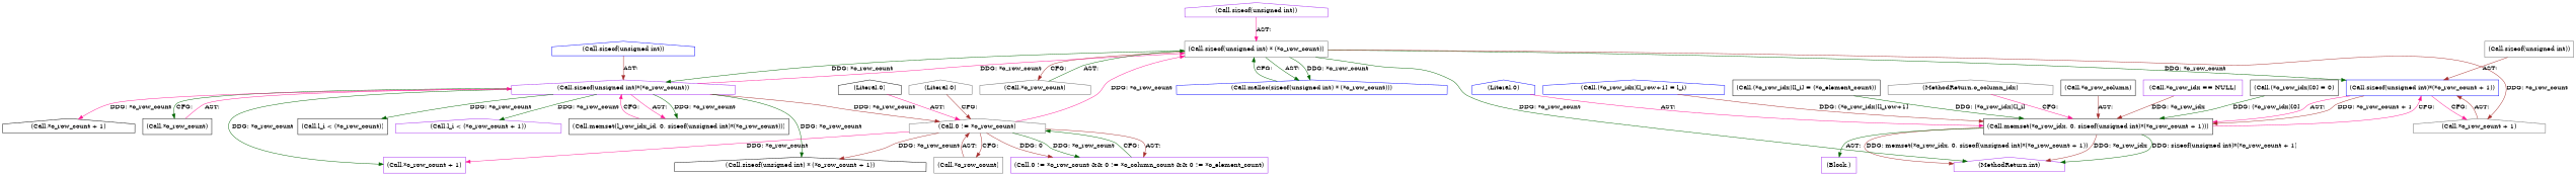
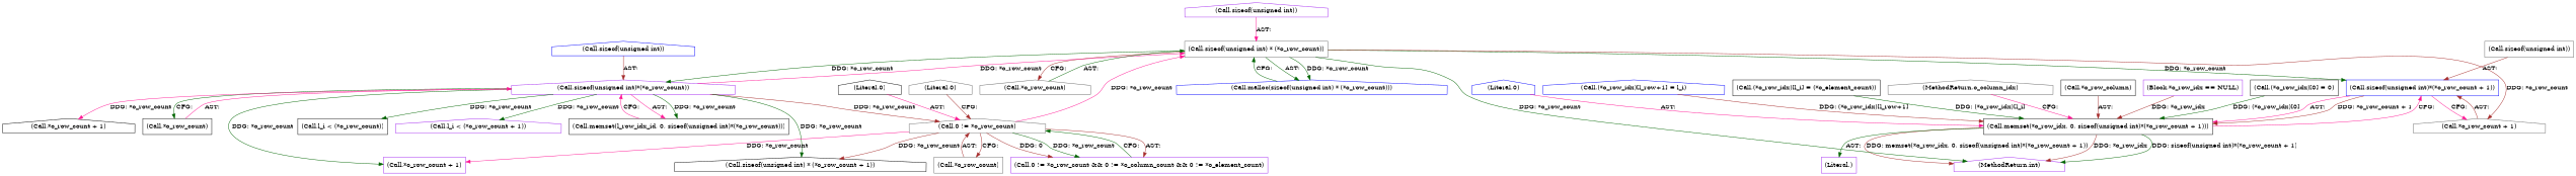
  digraph {
    node [color=black shape=house]
    edge [color=darkgreen]
    n1 [color=blue label="(Call,sizeof(unsigned int)*(*o_row_count + 1))" shape=box]
    n2 [label="(Call,memset(*o_row_idx, 0, sizeof(unsigned int)*(*o_row_count + 1)))" shape=box]
    n3 [color=gray40 label="(Call,*o_row_count + 1)"]
    n4 [color=purple label="(MethodReturn,int)"]
-   n5 [color=purple label="(Block,)" shape=box]
+   n5 [color=purple label="(Literal,)" shape=box]
    n6 [color=gray40 label="(Call,sizeof(unsigned int) * (*o_row_count))" shape=box]
    n7 [color=purple label="(Call,sizeof(unsigned int)*(*o_row_count))"]
    n8 [color=gray40 label="(Call,*o_row_count)"]
    n9 [color=blue label="(Call,malloc(sizeof(unsigned int) * (*o_row_count)))"]
    n10 [color=gray40 label="(Call,0 != *o_row_count)"]
    n11 [label="(Call,sizeof(unsigned int) * (*o_row_count + 1))"]
    n12 [color=purple label="(Call,*o_row_count + 1)" shape=box]
    n13 [label="(Call,l_i < (*o_row_count))" shape=box]
    n14 [color=purple label="(Call,l_i < (*o_row_count + 1))"]
    n15 [label="(Call,*o_row_count)" shape=box]
    n16 [label="(Call,memset(l_row_idx_id, 0, sizeof(unsigned int)*(*o_row_count)))" shape=box]
    n17 [label="(Call,*o_row_count + 1)"]
    n18 [color=gray40 label="(Call,*o_row_count)" shape=box]
    n19 [color=purple label="(Call,0 != *o_row_count && 0 != *o_column_count && 0 != *o_element_count)" shape=box]
    n20 [label="(Call,(*o_row_idx)[0] = 0)" shape=box]
    n21 [color=purple label="(Call,sizeof(unsigned int))"]
    n22 [color=blue label="(Call,sizeof(unsigned int))"]
    n23 [color=blue label="(Literal,0)"]
    n24 [color=blue label="(Call,(*o_row_idx)[l_row+1] = l_i)"]
    n25 [label="(Call,(*o_row_idx)[l_i] = (*o_element_count))" shape=box]
    n26 [color=gray40 label="(Literal,0)"]
    n27 [color=gray40 label="(MethodReturn,o_column_idx)"]
    n28 [color=gray40 label="(Call,sizeof(unsigned int))" shape=box]
    n29 [label="(Call,*o_row_column)" shape=box]
-   n30 [color=purple label="(Call,*o_row_idx == NULL)" shape=box]
+   n30 [color=purple label="(Block,*o_row_idx == NULL)" shape=box]
    n31 [label="(Literal,0)"]
    n1 -> n2 [color=deeppink label="AST: "]
    n1 -> n2 [color=brown label="DDG: *o_row_count + 1"]
    n1 -> n3 [color=deeppink label="CFG: "]
    n2 -> n1 [color=deeppink label="CFG: "]
    n2 -> n4 [color=brown label="DDG: memset(*o_row_idx, 0, sizeof(unsigned int)*(*o_row_count + 1))"]
    n2 -> n4 [color=brown label="DDG: *o_row_idx"]
    n2 -> n4 [label="DDG: sizeof(unsigned int)*(*o_row_count + 1)"]
    n2 -> n5 [label="AST: "]
    n3 -> n1 [color=brown label="AST: "]
    n6 -> n1 [label="DDG: *o_row_count"]
    n6 -> n3 [color=brown label="DDG: *o_row_count"]
    n6 -> n4 [label="DDG: *o_row_count"]
    n6 -> n7 [label="DDG: *o_row_count"]
    n6 -> n8 [color=brown label="CFG: "]
    n6 -> n9 [label="AST: "]
    n6 -> n9 [label="DDG: *o_row_count"]
    n7 -> n6 [color=deeppink label="DDG: *o_row_count"]
    n7 -> n10 [color=brown label="DDG: *o_row_count"]
    n7 -> n11 [label="DDG: *o_row_count"]
    n7 -> n12 [label="DDG: *o_row_count"]
    n7 -> n13 [label="DDG: *o_row_count"]
    n7 -> n14 [label="DDG: *o_row_count"]
    n7 -> n15 [label="CFG: "]
    n7 -> n16 [color=deeppink label="AST: "]
    n7 -> n16 [label="DDG: *o_row_count"]
    n7 -> n17 [color=deeppink label="DDG: *o_row_count"]
    n8 -> n6 [label="AST: "]
    n9 -> n6 [label="CFG: "]
    n10 -> n6 [color=deeppink label="DDG: *o_row_count"]
    n10 -> n11 [color=brown label="DDG: *o_row_count"]
    n10 -> n12 [color=deeppink label="DDG: *o_row_count"]
    n10 -> n18 [color=brown label="CFG: "]
    n10 -> n19 [color=brown label="AST: "]
    n10 -> n19 [color=brown label="DDG: 0"]
    n10 -> n19 [label="DDG: *o_row_count"]
    n15 -> n7 [color=deeppink label="AST: "]
    n16 -> n7 [color=deeppink label="CFG: "]
    n18 -> n10 [color=brown label="AST: "]
    n19 -> n10 [label="CFG: "]
    n20 -> n2 [label="DDG: (*o_row_idx)[0]"]
    n21 -> n6 [color=deeppink label="AST: "]
    n22 -> n7 [color=brown label="AST: "]
    n23 -> n2 [color=deeppink label="AST: "]
    n24 -> n2 [color=brown label="DDG: (*o_row_idx)[l_row+1]"]
    n25 -> n2 [label="DDG: (*o_row_idx)[l_i]"]
    n26 -> n10 [color=brown label="CFG: "]
    n27 -> n2 [color=deeppink label="CFG: "]
    n28 -> n1 [color=brown label="AST: "]
    n29 -> n2 [color=brown label="AST: "]
    n30 -> n2 [color=brown label="DDG: *o_row_idx"]
    n31 -> n10 [color=deeppink label="AST: "]
  }
